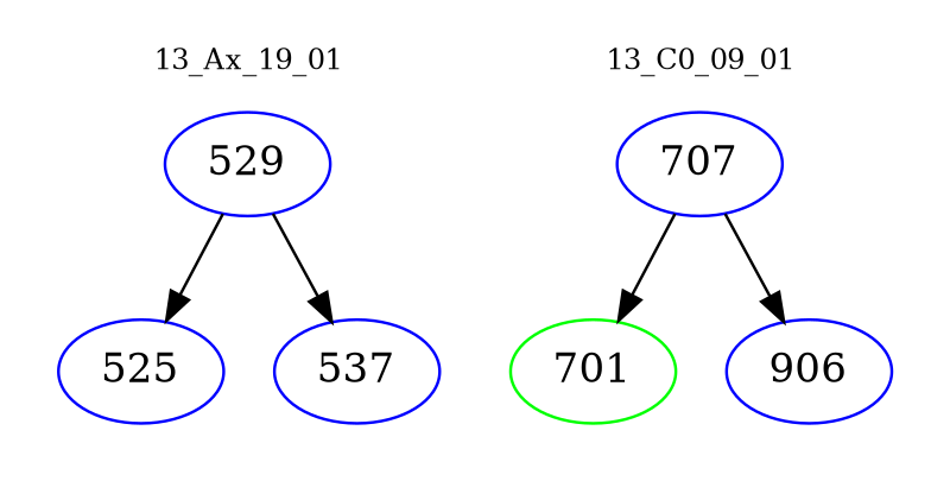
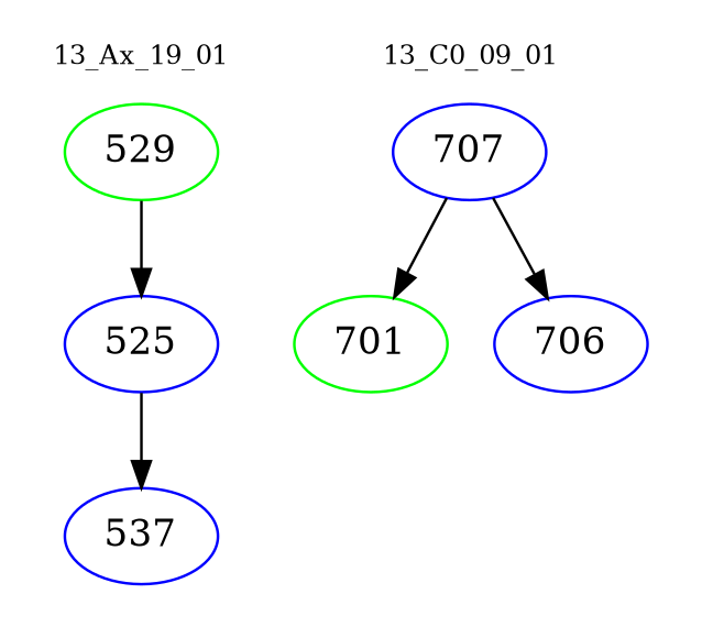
  digraph {
    node [color=blue]
    edge [color=black]
    n1 [label=525]
    n2 [label=537]
-   n3 [label=529]
+   n3 [color=green label=529]
    n4 [label=707]
    n5 [color=green label=701]
-   n6 [label=906]
+   n6 [label=706]
    subgraph cluster_1 {
      color=white
      fontsize=10
      label="13_Ax_19_01"
      n1
      n2
      n3
    }
    subgraph cluster_2 {
      color=white
      fontsize=10
      label="13_C0_09_01"
      n4
      n5
      n6
    }
-   n3 -> n2
+   n1 -> n2
    n3 -> n1
    n4 -> n5
    n4 -> n6
  }
